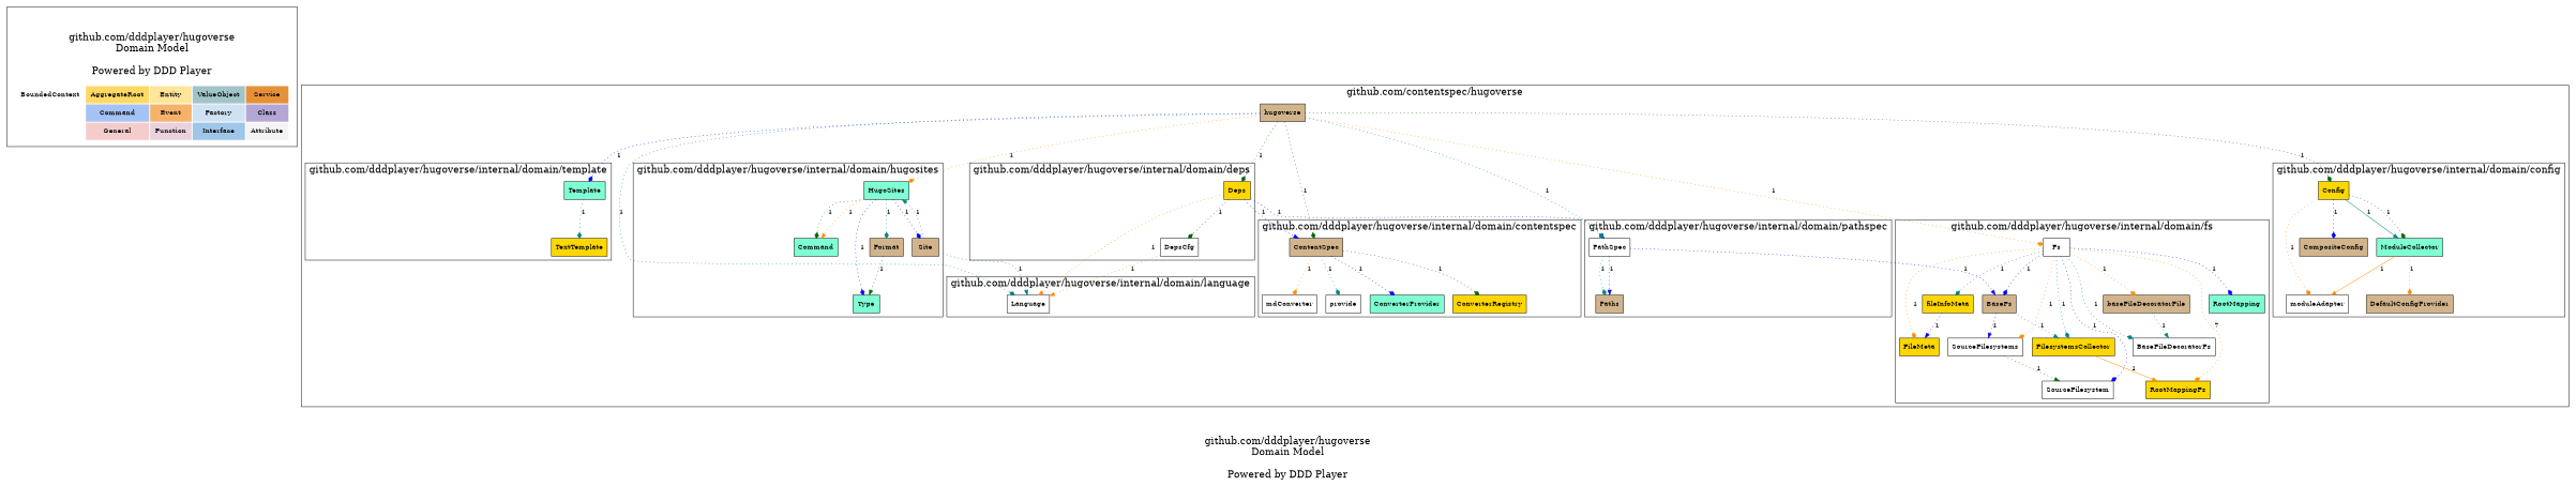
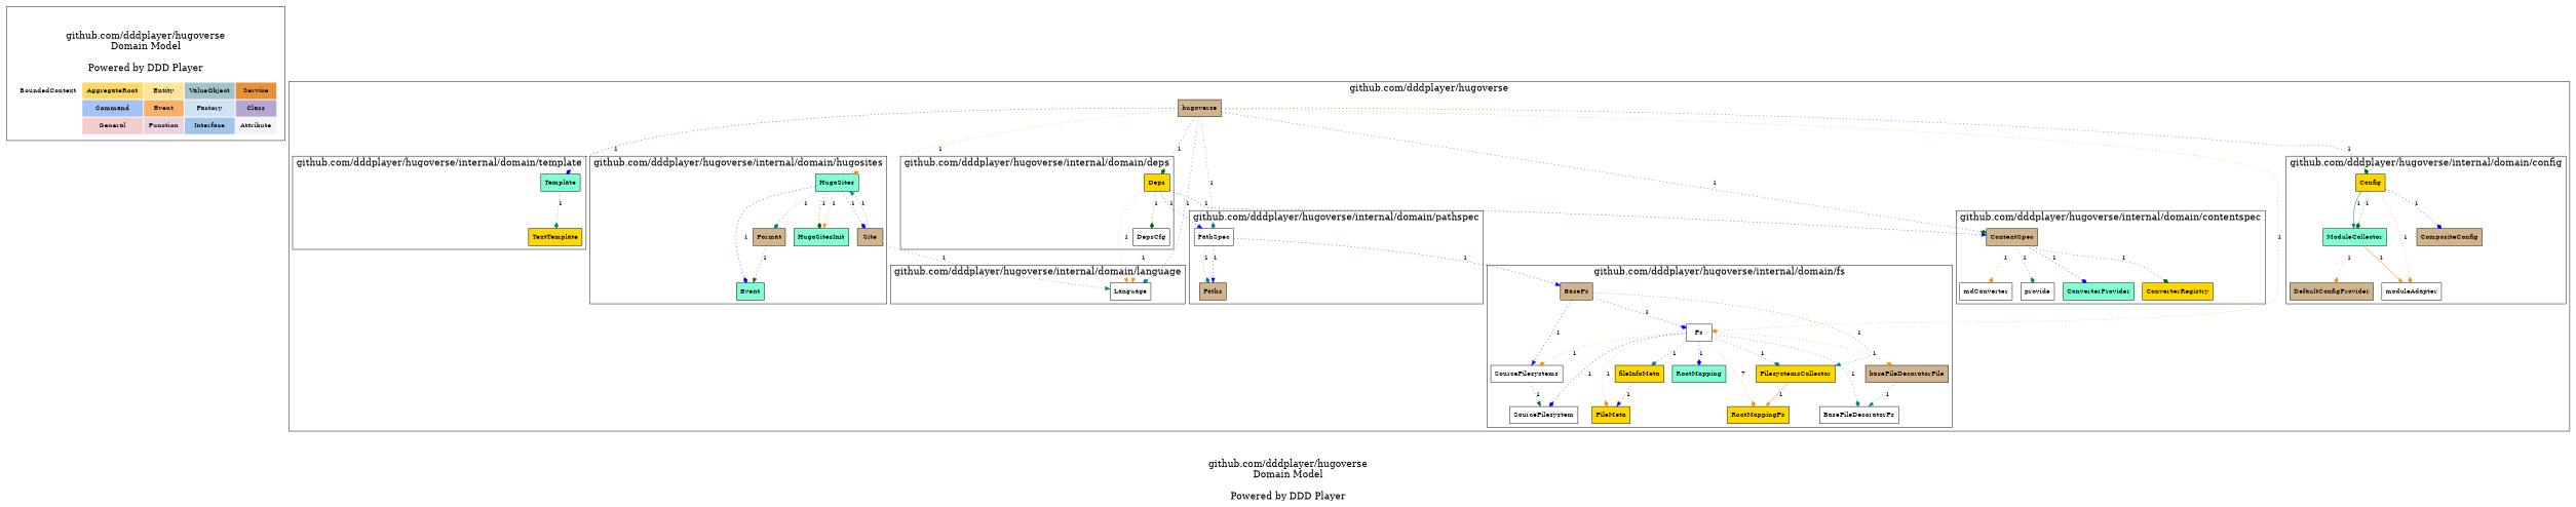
  digraph {
    fontsize=20
    label="\n\ngithub.com/dddplayer/hugoverse\nDomain Model\n\nPowered by DDD Player"
    node [shape=rect style=filled fillcolor=white]
    edge [arrowhead=diamond color=teal style=dotted]
    n1 [color=white label=<         <table border="0" cellpadding="10"> 		<tr> 			<td bgcolor="#ffffff00" rowspan="1" colspan="1">BoundedContext</td> 			<td bgcolor="#ffd966ff" rowspan="1" colspan="1">AggregateRoot</td> 			<td bgcolor="#ffe599ff" rowspan="1" colspan="1">Entity</td> 			<td bgcolor="#a2c4c9ff" rowspan="1" colspan="1">ValueObject</td> 			<td bgcolor="#e69138ff" rowspan="1" colspan="1">Service</td> 		</tr> 		<tr> 			<td bgcolor="white" rowspan="1" colspan="1"></td> 			<td bgcolor="#a4c2f4ff" rowspan="1" colspan="1">Command</td> 			<td bgcolor="#f6b26bff" rowspan="1" colspan="1">Event</td> 			<td bgcolor="#cfe2f3ff" rowspan="1" colspan="1">Factory</td> 			<td bgcolor="#b4a7d6ff" rowspan="1" colspan="1">Class</td> 			 		</tr> 		<tr> 			<td bgcolor="white" rowspan="1" colspan="1"></td> 			<td bgcolor="#f4ccccff" rowspan="1" colspan="1">General</td> 			<td bgcolor="#ead1dcff" rowspan="1" colspan="1">Function</td> 			<td bgcolor="#9fc5e8ff" rowspan="1" colspan="1">Interface</td> 			<td bgcolor="#f3f3f3ff" rowspan="1" colspan="1">Attribute</td> 		</tr>         </table>         > style=dotted fillcolor=""]
    n2 [fillcolor=aquamarine label=Template]
    n3 [fillcolor=gold label=TextTemplate]
    n4 [fillcolor=aquamarine label=HugoSites]
-   n5 [fillcolor=aquamarine label=Type]
+   n5 [fillcolor=aquamarine label=Event]
    n6 [fillcolor=tan label=Format]
-   n7 [fillcolor=aquamarine label=Command]
+   n7 [fillcolor=aquamarine label=HugoSitesInit]
    n8 [fillcolor=tan label=Site]
    n9 [fillcolor=gold label=Deps]
    n10 [label=DepsCfg]
    n11 [fillcolor=tan label=ContentSpec]
    n12 [label=mdConverter]
    n13 [label=provide]
    n14 [fillcolor=aquamarine label=ConverterProvider]
    n15 [fillcolor=gold label=ConverterRegistry]
    n16 [label=Language]
    n17 [label=Fs]
    n18 [fillcolor=aquamarine label=RootMapping]
    n19 [fillcolor=gold label=FileMeta]
    n20 [fillcolor=gold label=fileInfoMeta]
    n21 [label=SourceFilesystems]
    n22 [fillcolor=tan label=BaseFs]
    n23 [label=BaseFileDecoratorFs]
    n24 [fillcolor=tan label=baseFileDecoratorFile]
    n25 [fillcolor=gold label=RootMappingFs]
    n26 [label=SourceFilesystem]
    n27 [fillcolor=gold label=FilesystemsCollector]
    n28 [label=PathSpec]
    n29 [fillcolor=tan label=Paths]
    n30 [fillcolor=gold label=Config]
    n31 [label=moduleAdapter]
    n32 [fillcolor=aquamarine label=ModuleCollector]
    n33 [fillcolor=tan label=CompositeConfig]
    n34 [fillcolor=tan label=DefaultConfigProvider]
    n35 [fillcolor=tan label=hugoverse]
    subgraph cluster_1 {
      n1
    }
    subgraph cluster_2 {
-     label="github.com/contentspec/hugoverse"
+     label="github.com/dddplayer/hugoverse"
      n35
      subgraph cluster_3 {
        label="github.com/dddplayer/hugoverse/internal/domain/template"
        n2
        n3
      }
      subgraph cluster_4 {
        label="github.com/dddplayer/hugoverse/internal/domain/hugosites"
        n4
        n5
        n6
        n7
        n8
      }
      subgraph cluster_5 {
        label="github.com/dddplayer/hugoverse/internal/domain/deps"
        n9
        n10
      }
      subgraph cluster_6 {
        label="github.com/dddplayer/hugoverse/internal/domain/contentspec"
        n11
        n12
        n13
        n14
        n15
      }
      subgraph cluster_7 {
        label="github.com/dddplayer/hugoverse/internal/domain/language"
        n16
      }
      subgraph cluster_8 {
        label="github.com/dddplayer/hugoverse/internal/domain/fs"
        n17
        n18
        n19
        n20
        n21
        n22
        n23
        n24
        n25
        n26
        n27
      }
      subgraph cluster_9 {
        label="github.com/dddplayer/hugoverse/internal/domain/pathspec"
        n28
        n29
      }
      subgraph cluster_10 {
        label="github.com/dddplayer/hugoverse/internal/domain/config"
        n30
        n31
        n32
        n33
        n34
      }
    }
    subgraph cluster_11 {
      label="github.com/dddplayer/hugoverse/internal/domain/fs"
    }
    subgraph cluster_12 {
      label="github.com/dddplayer/hugoverse/internal/domain/template"
    }
    subgraph cluster_13 {
      label="github.com/dddplayer/hugoverse/internal/domain/hugosites"
    }
    subgraph cluster_14 {
      label="github.com/dddplayer/hugoverse/internal/domain/deps"
    }
    subgraph cluster_15 {
      label="github.com/dddplayer/hugoverse/internal/domain/contentspec"
    }
    subgraph cluster_16 {
      label="github.com/dddplayer/hugoverse/internal/domain/language"
    }
    subgraph cluster_17 {
      label="github.com/dddplayer/hugoverse/internal/domain/pathspec"
    }
    subgraph cluster_18 {
      label="github.com/dddplayer/hugoverse/internal/domain/config"
    }
    n2 -> n3 [label=1]
    n4 -> n5 [color=blue label=1]
    n4 -> n6 [label=1]
    n4 -> n7 [color=darkgreen label=1]
    n4 -> n7 [arrowhead=normal color=darkorange label=1]
    n4 -> n8 [color=blue label=1]
    n6 -> n5 [arrowhead=normal color=darkgreen label=1]
    n8 -> n4 [arrowhead=normal label=1]
    n8 -> n16 [arrowhead=normal label=1]
    n9 -> n10 [color=darkgreen label=1]
    n9 -> n11 [arrowhead=normal color=blue label=1]
    n9 -> n16 [arrowhead=normal color=darkorange label=1]
    n9 -> n28 [arrowhead=normal color=blue label=1]
    n10 -> n16 [arrowhead=normal color=darkorange label=1]
    n11 -> n12 [color=darkorange label=1]
    n11 -> n13 [label=1]
    n11 -> n14 [color=blue label=1]
    n11 -> n15 [color=darkgreen label=1]
    n17 -> n18 [color=blue label=1]
    n17 -> n19 [color=darkorange label=1]
    n17 -> n20 [label=1]
    n17 -> n21 [color=darkorange label=1]
-   n17 -> n22 [color=blue label=1]
+   n22 -> n17 [color=blue label=1]
    n17 -> n23 [label=1]
    n17 -> n24 [color=darkorange label=1]
    n17 -> n25 [color=darkorange label=7]
    n17 -> n26 [color=blue label=1]
    n17 -> n27 [label=1]
    n20 -> n19 [arrowhead=normal color=blue label=1]
    n21 -> n26 [arrowhead=normal color=darkgreen label=1]
    n22 -> n21 [arrowhead=normal color=blue label=1]
    n22 -> n27 [arrowhead=normal label=1]
    n24 -> n23 [arrowhead=normal label=1]
    n27 -> n25 [arrowhead=normal color=darkorange label=1 style=solid]
    n28 -> n22 [arrowhead=normal color=blue label=1]
    n28 -> n29 [label=1]
    n28 -> n29 [arrowhead=normal color=blue label=1]
    n30 -> n31 [color=darkorange label=1]
    n30 -> n32 [color=darkgreen label=1]
    n30 -> n32 [arrowhead=normal label=1 style=solid]
    n30 -> n33 [color=blue label=1]
    n32 -> n31 [arrowhead=normal color=darkorange label=1 style=solid]
    n32 -> n34 [color=darkorange label=1]
    n35 -> n2 [color=blue label=1]
    n35 -> n4 [color=darkorange label=1]
    n35 -> n9 [color=darkgreen label=1]
    n35 -> n11 [color=darkgreen label=1]
    n35 -> n16 [label=1]
    n35 -> n17 [color=darkorange label=1]
    n35 -> n28 [label=1]
    n35 -> n30 [color=darkgreen label=1]
  }
